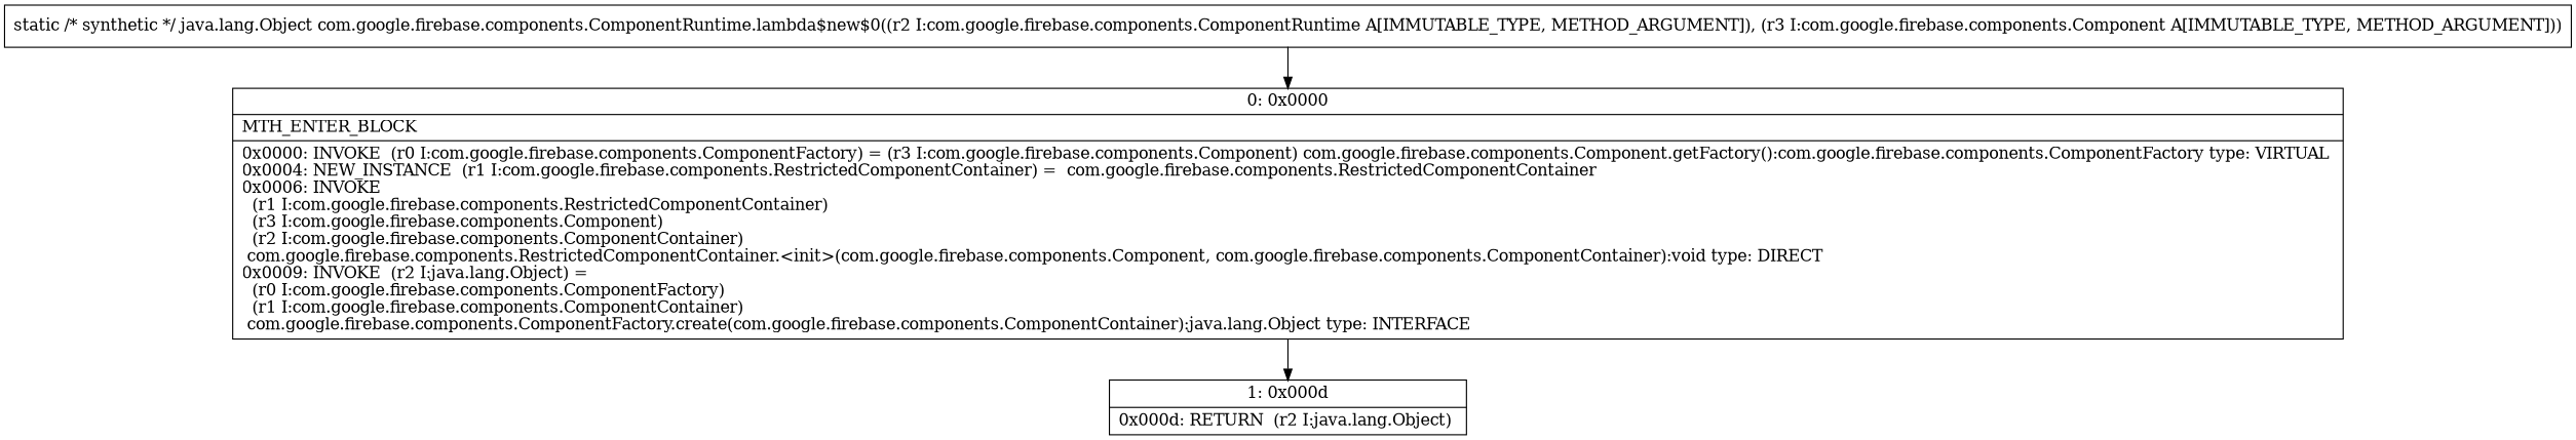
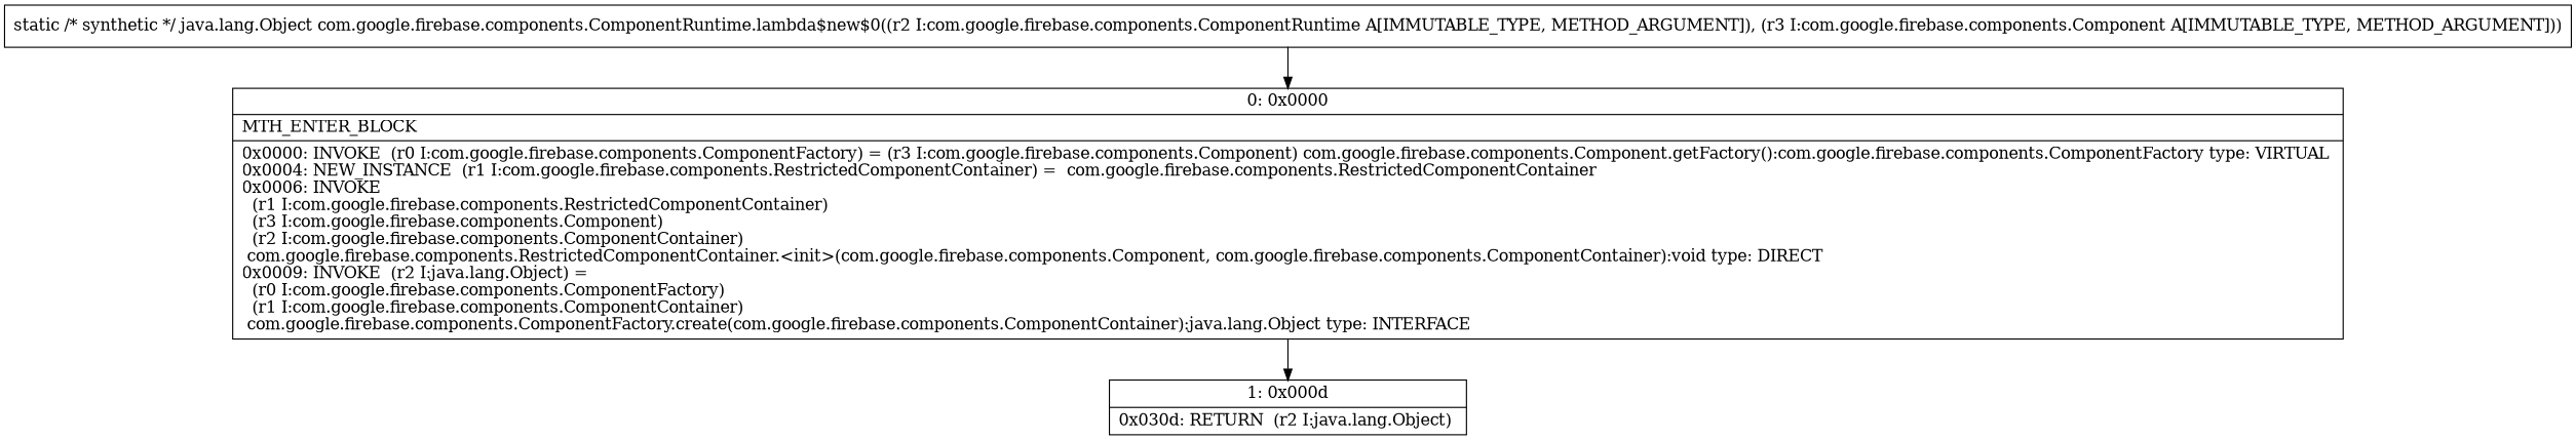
  digraph {
    node [shape=record]
    n1 [label="{0\:\ 0x0000|MTH_ENTER_BLOCK\l|0x0000: INVOKE  (r0 I:com.google.firebase.components.ComponentFactory) = (r3 I:com.google.firebase.components.Component) com.google.firebase.components.Component.getFactory():com.google.firebase.components.ComponentFactory type: VIRTUAL \l0x0004: NEW_INSTANCE  (r1 I:com.google.firebase.components.RestrictedComponentContainer) =  com.google.firebase.components.RestrictedComponentContainer \l0x0006: INVOKE  \l  (r1 I:com.google.firebase.components.RestrictedComponentContainer)\l  (r3 I:com.google.firebase.components.Component)\l  (r2 I:com.google.firebase.components.ComponentContainer)\l com.google.firebase.components.RestrictedComponentContainer.\<init\>(com.google.firebase.components.Component, com.google.firebase.components.ComponentContainer):void type: DIRECT \l0x0009: INVOKE  (r2 I:java.lang.Object) = \l  (r0 I:com.google.firebase.components.ComponentFactory)\l  (r1 I:com.google.firebase.components.ComponentContainer)\l com.google.firebase.components.ComponentFactory.create(com.google.firebase.components.ComponentContainer):java.lang.Object type: INTERFACE \l}"]
-   n2 [label="{1\:\ 0x000d|0x000d: RETURN  (r2 I:java.lang.Object) \l}"]
+   n2 [label="{1\:\ 0x000d|0x030d: RETURN  (r2 I:java.lang.Object) \l}"]
    n3 [label="{static \/* synthetic *\/ java.lang.Object com.google.firebase.components.ComponentRuntime.lambda$new$0((r2 I:com.google.firebase.components.ComponentRuntime A[IMMUTABLE_TYPE, METHOD_ARGUMENT]), (r3 I:com.google.firebase.components.Component A[IMMUTABLE_TYPE, METHOD_ARGUMENT])) }"]
    n1 -> n2
    n3 -> n1
  }
